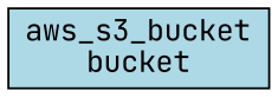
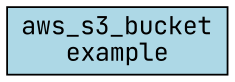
  digraph {
    rankdir=LR
    fontname="JetBrains Mono"
-   n1 [fillcolor=lightblue fontname="JetBrains Mono" label="aws_s3_bucket\nbucket" shape=box style=filled]
+   n1 [fillcolor=lightblue fontname="JetBrains Mono" label="aws_s3_bucket\nexample" shape=box style=filled]
  }
